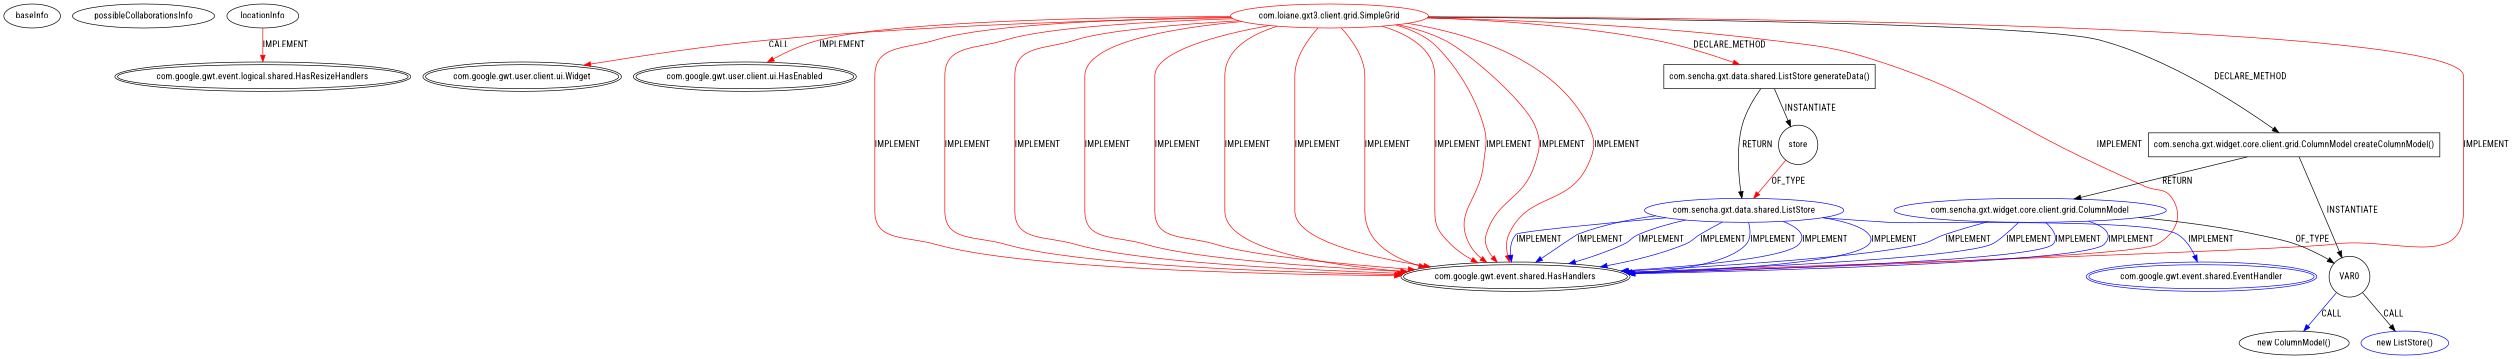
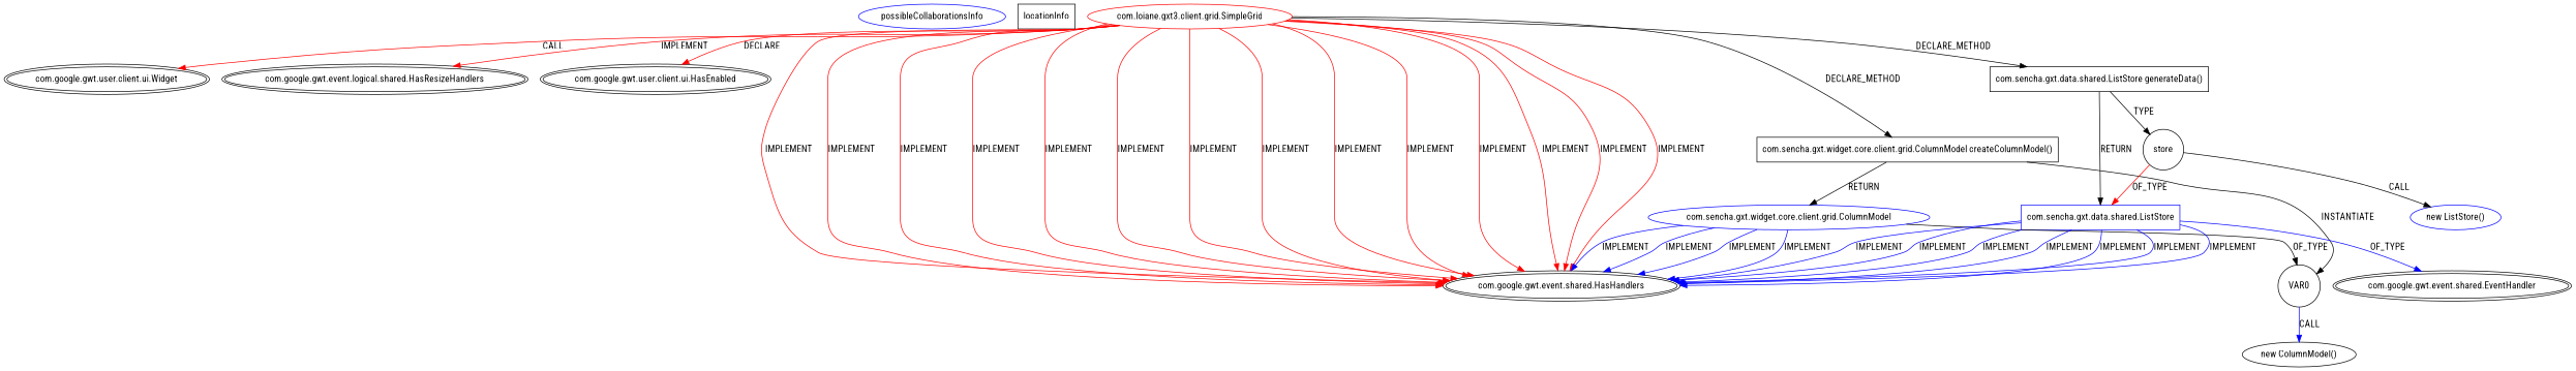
  digraph {
    fontname="Roboto Condensed"
    node [fontname="Roboto Condensed" isFrameworkType=false vertexType=FRAMEWORK_INTERFACE_TYPE]
    edge [color=red fontname="Roboto Condensed"]
-   baseInfo [category=extension_graph graphId=3633 isAnonymous=false possibleRelation=true isFrameworkType="" vertexType=""]
-   possibleCollaborationsInfo [0="3633~CLIENT_METHOD_DECLARATION-INSTANTIATION-CLIENT_METHOD_DECLARATION-RETURN_TYPE-~com.google.gwt.user.client.ui.Widget com.google.gwt.event.logical.shared.HasResizeHandlers com.google.gwt.user.client.ui.HasEnabled com.google.gwt.event.shared.HasHandlers com.google.gwt.event.shared.HasHandlers com.google.gwt.event.shared.HasHandlers com.google.gwt.event.shared.HasHandlers com.google.gwt.event.shared.HasHandlers com.google.gwt.event.shared.HasHandlers com.google.gwt.event.shared.HasHandlers com.google.gwt.event.shared.HasHandlers com.google.gwt.event.shared.HasHandlers com.google.gwt.event.shared.HasHandlers com.google.gwt.event.shared.HasHandlers com.google.gwt.event.shared.HasHandlers com.google.gwt.event.shared.HasHandlers com.google.gwt.event.shared.HasHandlers ~com.google.gwt.event.shared.HasHandlers com.google.gwt.event.shared.HasHandlers com.google.gwt.event.shared.HasHandlers com.google.gwt.event.shared.HasHandlers com.google.gwt.event.shared.EventHandler com.google.gwt.event.shared.HasHandlers com.google.gwt.event.shared.HasHandlers com.google.gwt.event.shared.HasHandlers ~false~false" 1="3633~CLIENT_METHOD_DECLARATION-INSTANTIATION-CLIENT_METHOD_DECLARATION-RETURN_TYPE-~com.google.gwt.user.client.ui.Widget com.google.gwt.event.logical.shared.HasResizeHandlers com.google.gwt.user.client.ui.HasEnabled com.google.gwt.event.shared.HasHandlers com.google.gwt.event.shared.HasHandlers com.google.gwt.event.shared.HasHandlers com.google.gwt.event.shared.HasHandlers com.google.gwt.event.shared.HasHandlers com.google.gwt.event.shared.HasHandlers com.google.gwt.event.shared.HasHandlers com.google.gwt.event.shared.HasHandlers com.google.gwt.event.shared.HasHandlers com.google.gwt.event.shared.HasHandlers com.google.gwt.event.shared.HasHandlers com.google.gwt.event.shared.HasHandlers com.google.gwt.event.shared.HasHandlers com.google.gwt.event.shared.HasHandlers ~com.google.gwt.event.shared.HasHandlers com.google.gwt.event.shared.HasHandlers com.google.gwt.event.shared.HasHandlers com.google.gwt.event.shared.HasHandlers ~false~false" isFrameworkType="" vertexType=""]
-   locationInfo [contextSignature=SimpleGrid filePath="/loiane-sencha-gxt3-simple-grid/sencha-gxt3-simple-grid-master/src/com/loiane/gxt3/client/grid/SimpleGrid.java" graphId=3633 projectName="loiane-sencha-gxt3-simple-grid" isFrameworkType="" vertexType=""]
+   possibleCollaborationsInfo [0="3633~CLIENT_METHOD_DECLARATION-INSTANTIATION-CLIENT_METHOD_DECLARATION-RETURN_TYPE-~com.google.gwt.user.client.ui.Widget com.google.gwt.event.logical.shared.HasResizeHandlers com.google.gwt.user.client.ui.HasEnabled com.google.gwt.event.shared.HasHandlers com.google.gwt.event.shared.HasHandlers com.google.gwt.event.shared.HasHandlers com.google.gwt.event.shared.HasHandlers com.google.gwt.event.shared.HasHandlers com.google.gwt.event.shared.HasHandlers com.google.gwt.event.shared.HasHandlers com.google.gwt.event.shared.HasHandlers com.google.gwt.event.shared.HasHandlers com.google.gwt.event.shared.HasHandlers com.google.gwt.event.shared.HasHandlers com.google.gwt.event.shared.HasHandlers com.google.gwt.event.shared.HasHandlers com.google.gwt.event.shared.HasHandlers ~com.google.gwt.event.shared.HasHandlers com.google.gwt.event.shared.HasHandlers com.google.gwt.event.shared.HasHandlers com.google.gwt.event.shared.HasHandlers com.google.gwt.event.shared.EventHandler com.google.gwt.event.shared.HasHandlers com.google.gwt.event.shared.HasHandlers com.google.gwt.event.shared.HasHandlers ~false~false" 1="3633~CLIENT_METHOD_DECLARATION-INSTANTIATION-CLIENT_METHOD_DECLARATION-RETURN_TYPE-~com.google.gwt.user.client.ui.Widget com.google.gwt.event.logical.shared.HasResizeHandlers com.google.gwt.user.client.ui.HasEnabled com.google.gwt.event.shared.HasHandlers com.google.gwt.event.shared.HasHandlers com.google.gwt.event.shared.HasHandlers com.google.gwt.event.shared.HasHandlers com.google.gwt.event.shared.HasHandlers com.google.gwt.event.shared.HasHandlers com.google.gwt.event.shared.HasHandlers com.google.gwt.event.shared.HasHandlers com.google.gwt.event.shared.HasHandlers com.google.gwt.event.shared.HasHandlers com.google.gwt.event.shared.HasHandlers com.google.gwt.event.shared.HasHandlers com.google.gwt.event.shared.HasHandlers com.google.gwt.event.shared.HasHandlers ~com.google.gwt.event.shared.HasHandlers com.google.gwt.event.shared.HasHandlers com.google.gwt.event.shared.HasHandlers com.google.gwt.event.shared.HasHandlers ~false~false" color=blue isFrameworkType="" vertexType=""]
+   locationInfo [contextSignature=SimpleGrid filePath="/loiane-sencha-gxt3-simple-grid/sencha-gxt3-simple-grid-master/src/com/loiane/gxt3/client/grid/SimpleGrid.java" graphId=3633 projectName="loiane-sencha-gxt3-simple-grid" shape=box isFrameworkType="" vertexType=""]
    n4 [color=red label="com.loiane.gxt3.client.grid.SimpleGrid" vertexType=ROOT_CLIENT_CLASS_DECLARATION]
    n5 [isFrameworkType=true label="com.google.gwt.user.client.ui.Widget" peripheries=2 vertexType=FRAMEWORK_CLASS_TYPE]
    n6 [isFrameworkType=true label="com.google.gwt.event.logical.shared.HasResizeHandlers" peripheries=2]
    n7 [isFrameworkType=true label="com.google.gwt.user.client.ui.HasEnabled" peripheries=2]
    n8 [isFrameworkType=true label="com.google.gwt.event.shared.HasHandlers" peripheries=2]
    n9 [label="com.sencha.gxt.widget.core.client.grid.ColumnModel createColumnModel()" shape=box vertexType=CLIENT_METHOD_DECLARATION]
    n10 [label="com.sencha.gxt.data.shared.ListStore generateData()" shape=box vertexType=CLIENT_METHOD_DECLARATION]
    n11 [color=blue label="com.sencha.gxt.widget.core.client.grid.ColumnModel" vertexType=REFERENCE_CLIENT_CLASS_DECLARATION]
    n12 [label=VAR0 shape=circle vertexType=VARIABLE_EXPRESION]
-   n13 [color=blue label="com.sencha.gxt.data.shared.ListStore" vertexType=REFERENCE_CLIENT_CLASS_DECLARATION]
+   n13 [color=blue label="com.sencha.gxt.data.shared.ListStore" vertexType=REFERENCE_CLIENT_CLASS_DECLARATION shape=box]
    n14 [label=store shape=circle vertexType=VARIABLE_EXPRESION]
    n15 [label="new ColumnModel()" vertexType=CONSTRUCTOR_CALL]
-   n16 [isFrameworkType=true label="com.google.gwt.event.shared.EventHandler" peripheries=2 color=blue]
+   n16 [isFrameworkType=true label="com.google.gwt.event.shared.EventHandler" peripheries=2]
    n17 [color=blue label="new ListStore()" vertexType=CONSTRUCTOR_CALL]
    n4 -> n5 [label=CALL]
-   locationInfo -> n6 [label=IMPLEMENT]
-   n4 -> n7 [label=IMPLEMENT]
+   n4 -> n6 [label=IMPLEMENT]
+   n4 -> n7 [label=DECLARE]
    n4 -> n8 [label=IMPLEMENT]
    n4 -> n8 [label=IMPLEMENT]
    n4 -> n8 [label=IMPLEMENT]
    n4 -> n8 [label=IMPLEMENT]
    n4 -> n8 [label=IMPLEMENT]
    n4 -> n8 [label=IMPLEMENT]
    n4 -> n8 [label=IMPLEMENT]
    n4 -> n8 [label=IMPLEMENT]
    n4 -> n8 [label=IMPLEMENT]
    n4 -> n8 [label=IMPLEMENT]
    n4 -> n8 [label=IMPLEMENT]
    n4 -> n8 [label=IMPLEMENT]
    n4 -> n8 [label=IMPLEMENT]
    n4 -> n8 [label=IMPLEMENT]
    n4 -> n9 [label=DECLARE_METHOD color=""]
-   n4 -> n10 [label=DECLARE_METHOD]
+   n4 -> n10 [label=DECLARE_METHOD color=""]
    n9 -> n11 [label=RETURN color=""]
    n9 -> n12 [label=INSTANTIATE color=""]
    n10 -> n13 [label=RETURN color=""]
-   n10 -> n14 [label=INSTANTIATE color=""]
+   n10 -> n14 [label=TYPE color=""]
    n11 -> n8 [color=blue label=IMPLEMENT]
    n11 -> n8 [color=blue label=IMPLEMENT]
    n11 -> n8 [color=blue label=IMPLEMENT]
    n11 -> n8 [color=blue label=IMPLEMENT]
    n11 -> n12 [label=OF_TYPE color=""]
    n12 -> n15 [color=blue label=CALL]
    n13 -> n8 [color=blue label=IMPLEMENT]
    n13 -> n8 [color=blue label=IMPLEMENT]
    n13 -> n8 [color=blue label=IMPLEMENT]
    n13 -> n8 [color=blue label=IMPLEMENT]
    n13 -> n8 [color=blue label=IMPLEMENT]
    n13 -> n8 [color=blue label=IMPLEMENT]
    n13 -> n8 [color=blue label=IMPLEMENT]
-   n13 -> n16 [color=blue label=IMPLEMENT]
+   n13 -> n16 [color=blue label=OF_TYPE]
    n14 -> n13 [label=OF_TYPE]
-   n12 -> n17 [label=CALL color=""]
+   n14 -> n17 [label=CALL color=""]
  }
